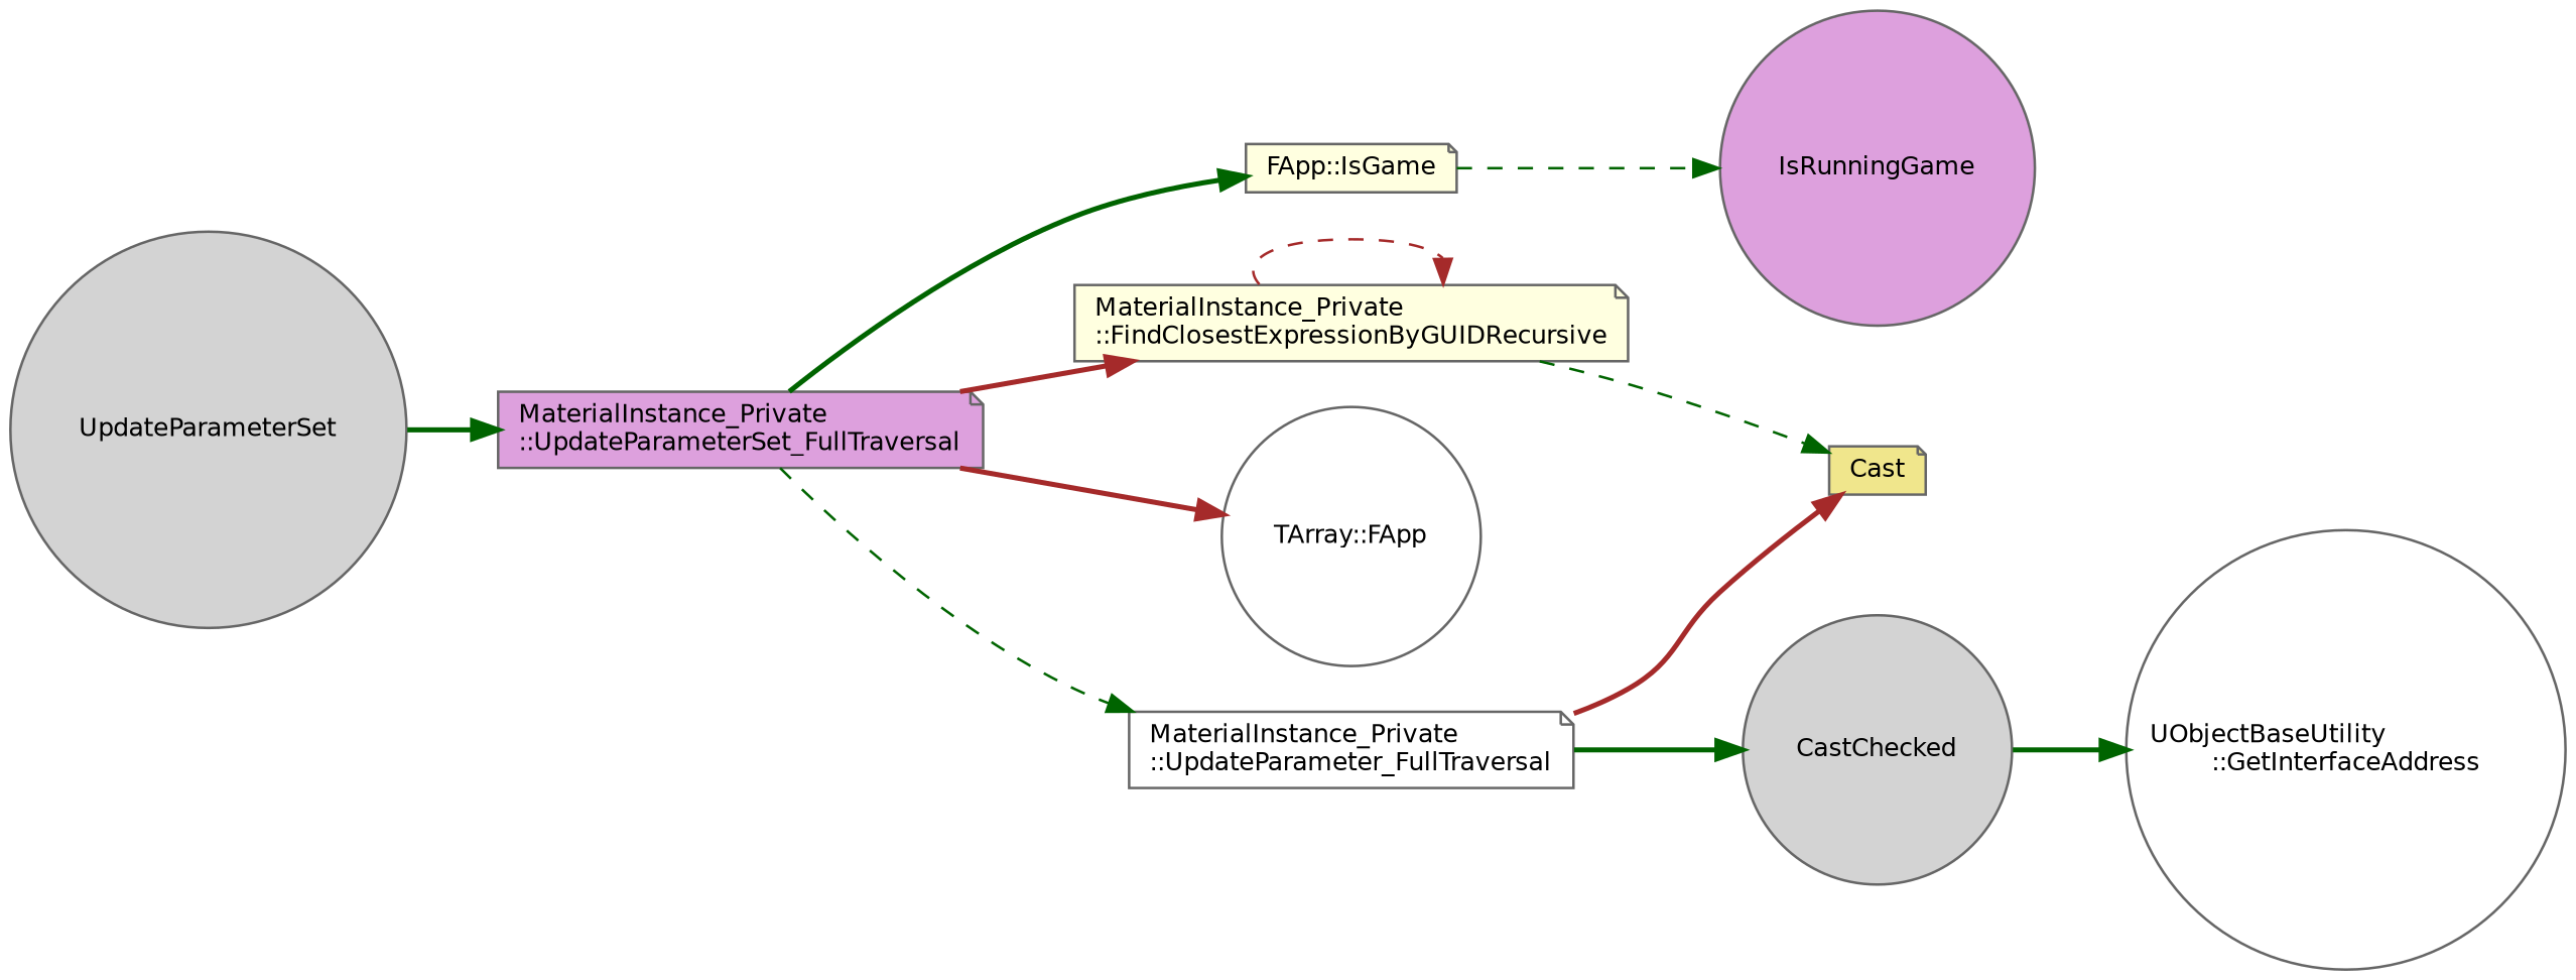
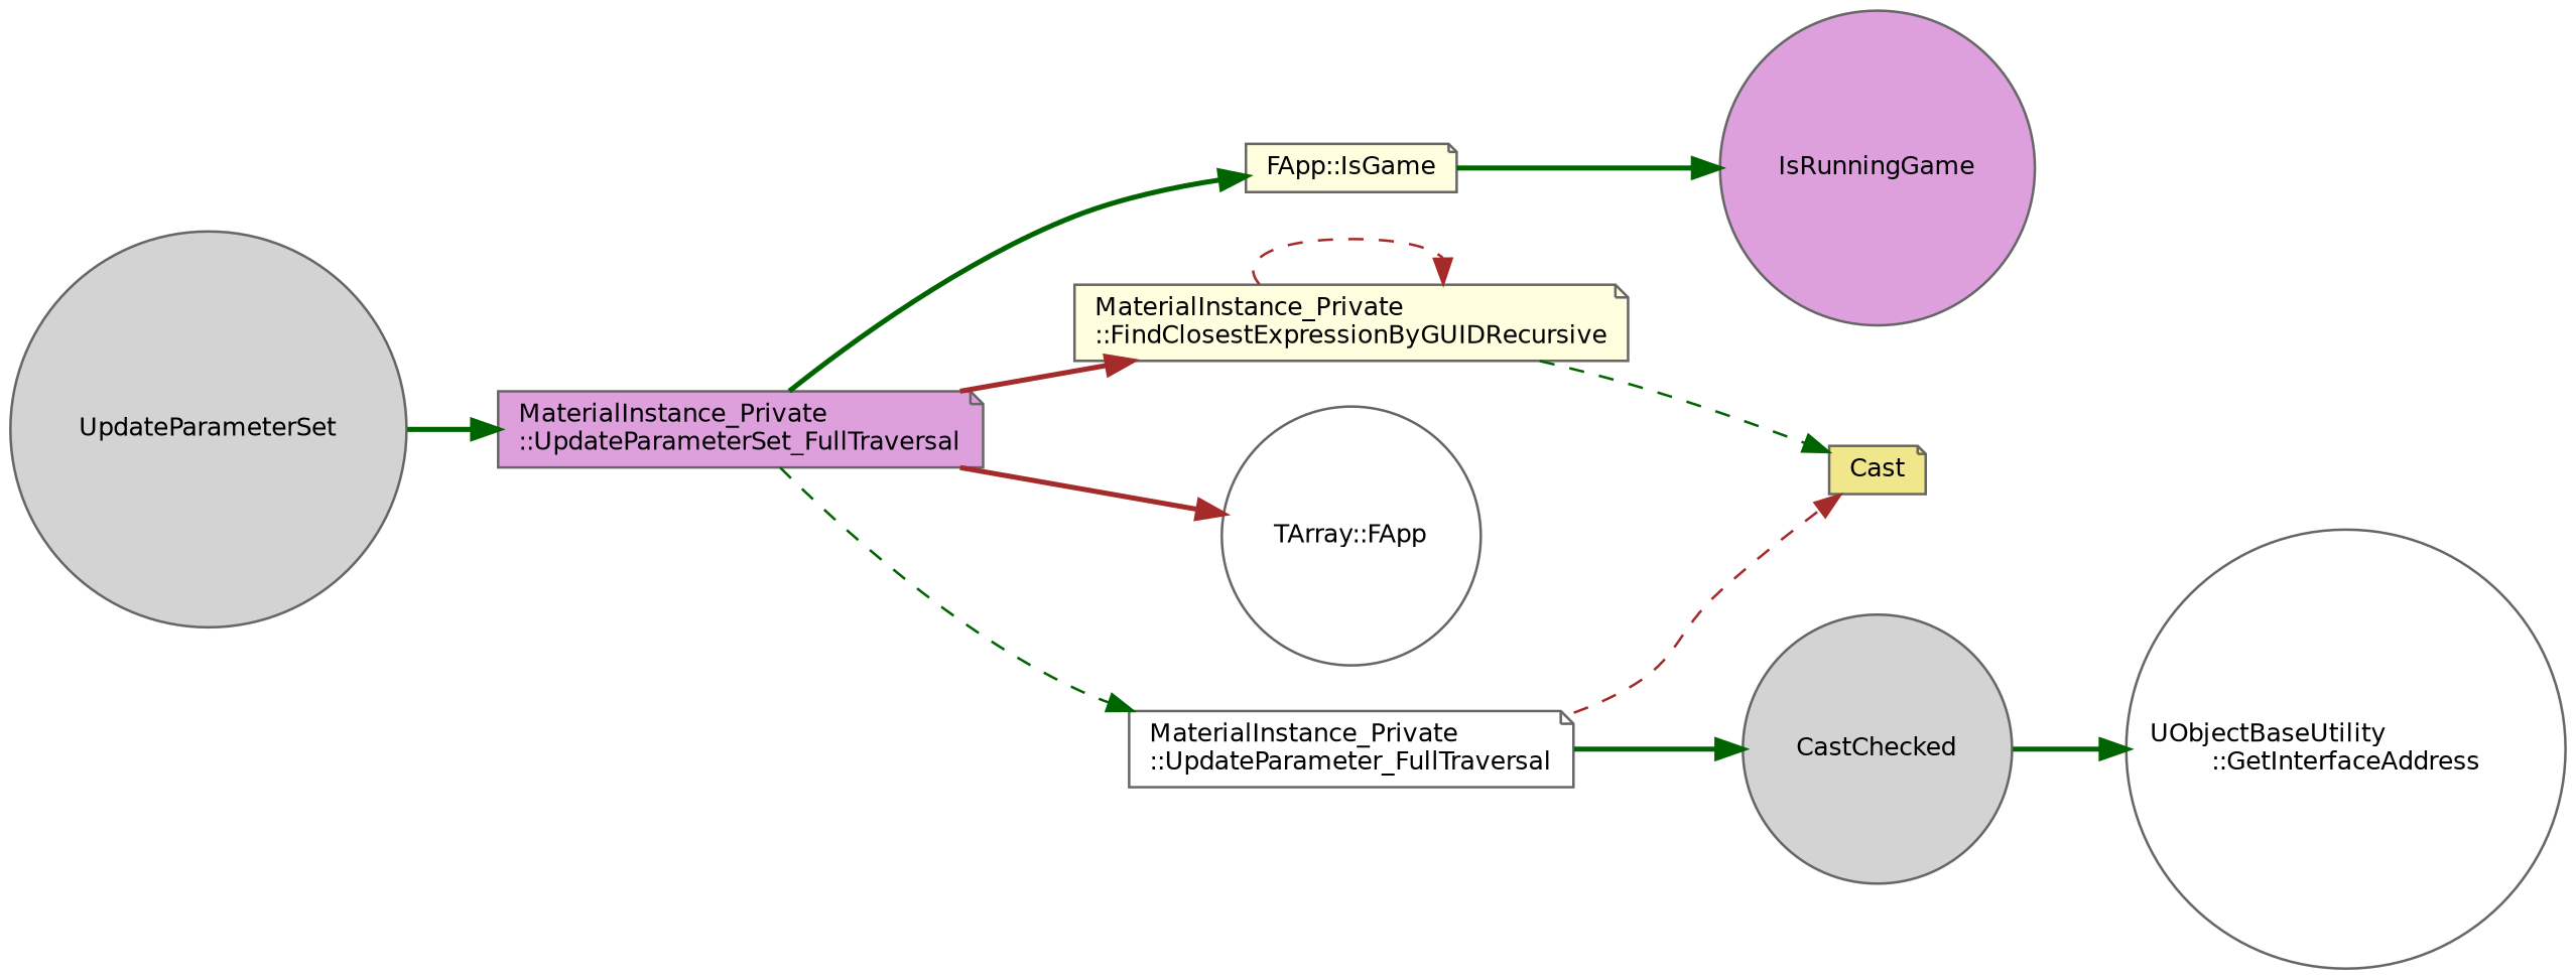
  digraph {
    rankdir=LR
    node [color=grey40 fillcolor=white fontname=Helvetica fontsize=10 shape=circle style=filled]
    edge [color=darkgreen fontname=Helvetica fontsize=10 labelfontname=Helvetica labelfontsize=10 style=bold]
    n1 [color=gray40 fillcolor=lightgrey fontcolor=black height=0.2 label=UpdateParameterSet width=0.4]
    n2 [fillcolor=plum height=0.2 label="MaterialInstance_Private\l::UpdateParameterSet_FullTraversal" shape=note width=0.4]
    n3 [fillcolor=lightyellow height=0.2 label="MaterialInstance_Private\l::FindClosestExpressionByGUIDRecursive" shape=note width=0.4]
    n4 [fillcolor=lightyellow height=0.2 label="FApp::IsGame" shape=note width=0.4]
    n5 [height=0.2 label="TArray::FApp" width=0.4]
    n6 [height=0.2 label="MaterialInstance_Private\l::UpdateParameter_FullTraversal" shape=note width=0.4]
    n7 [fillcolor=khaki height=0.2 label=Cast shape=note width=0.4]
    n8 [fillcolor=plum height=0.2 label=IsRunningGame width=0.4]
    n9 [fillcolor=lightgrey height=0.2 label=CastChecked width=0.4]
    n10 [height=0.2 label="UObjectBaseUtility\l::GetInterfaceAddress" width=0.4]
    n1 -> n2
    n2 -> n3 [color=brown]
    n2 -> n4
    n2 -> n5 [color=brown]
    n2 -> n6 [style=dashed]
    n3 -> n3 [color=brown style=dashed]
    n3 -> n7 [style=dashed]
-   n4 -> n8 [style=dashed]
-   n6 -> n7 [color=brown]
+   n4 -> n8
+   n6 -> n7 [color=brown style=dashed]
    n6 -> n9
    n9 -> n10
  }
